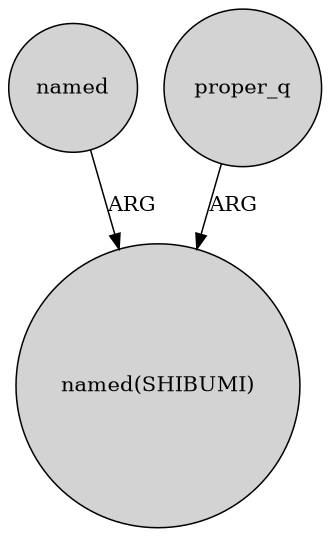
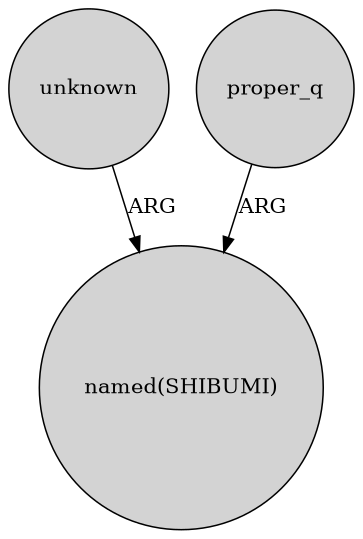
  digraph {
    node [shape=circle style=filled]
-   unknown [label=named]
+   unknown
    "named(SHIBUMI)"
    proper_q
    unknown -> "named(SHIBUMI)" [label=ARG]
    proper_q -> "named(SHIBUMI)" [label=ARG]
  }
